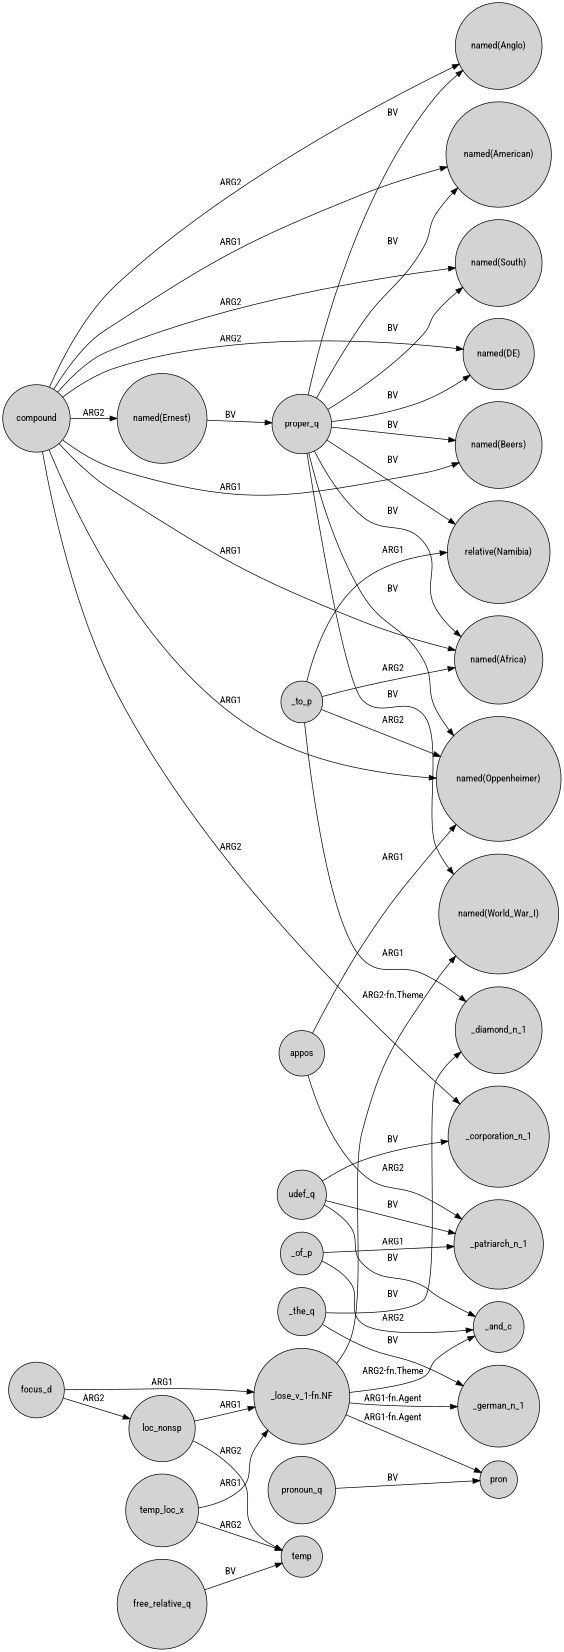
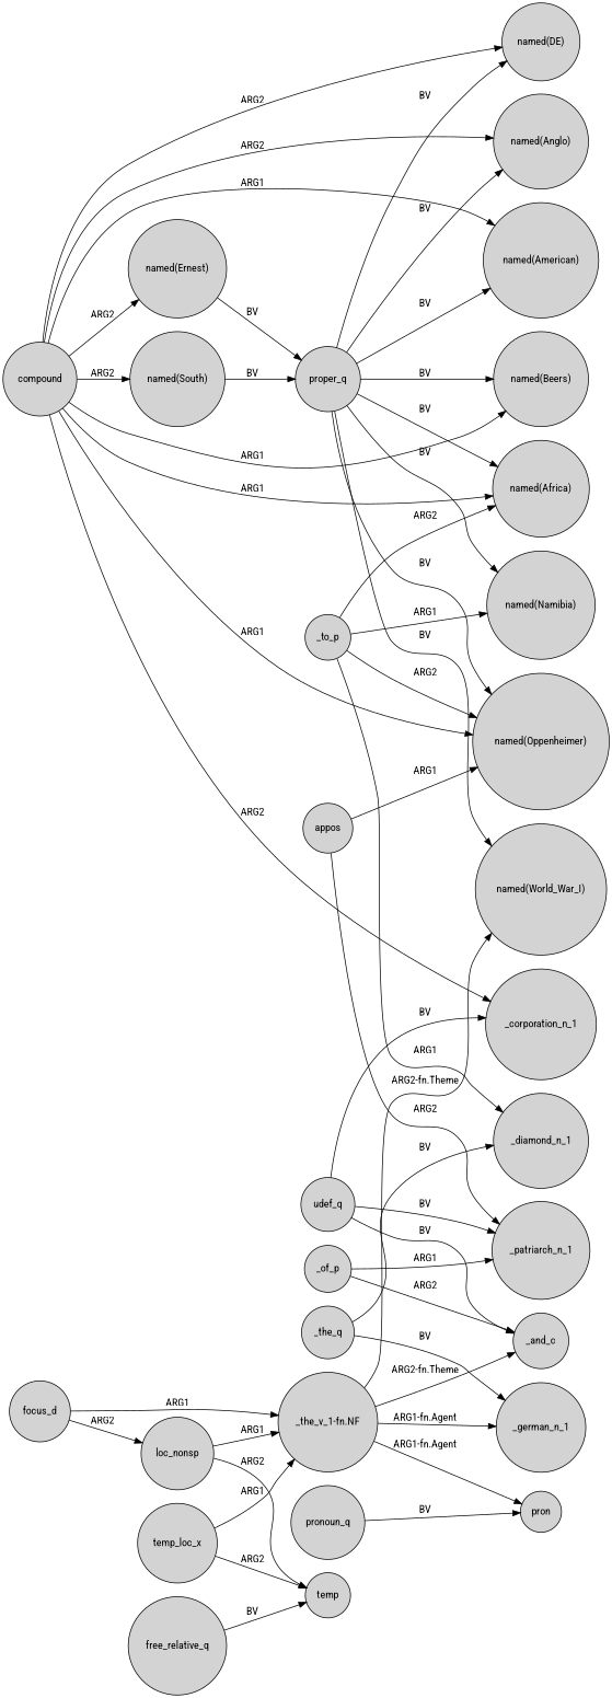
  digraph {
    fontname="Roboto Condensed"
    rankdir=LR
    node [fontname="Roboto Condensed" shape=circle style=filled]
    edge [fontname="Roboto Condensed"]
    compound
    "named(Ernest)"
    "named(South)"
    "named(Oppenheimer)"
    "named(Africa)"
    "named(American)"
    _corporation_n_1
    "named(Beers)"
    "named(DE)"
    "named(Anglo)"
    proper_q
    focus_d
    loc_nonsp
-   "_lose_v_1-fn.NF"
+   "_lose_v_1-fn.NF" [label="_the_v_1-fn.NF"]
    temp
    "named(World_War_I)"
    _and_c
    pron
    _german_n_1
-   "named(Namibia)" [label="relative(Namibia)"]
+   "named(Namibia)"
    _to_p
    _diamond_n_1
    udef_q
    _patriarch_n_1
    _of_p
    pronoun_q
    temp_loc_x
    _the_q
    appos
    free_relative_q
    compound -> "named(Ernest)" [label=ARG2]
    compound -> "named(South)" [label=ARG2]
    compound -> "named(Oppenheimer)" [label=ARG1]
    compound -> "named(Africa)" [label=ARG1]
    compound -> "named(American)" [label=ARG1]
    compound -> _corporation_n_1 [label=ARG2]
    compound -> "named(Beers)" [label=ARG1]
    compound -> "named(DE)" [label=ARG2]
    compound -> "named(Anglo)" [label=ARG2]
    "named(Ernest)" -> proper_q [label=BV]
-   proper_q -> "named(South)" [label=BV]
+   "named(South)" -> proper_q [label=BV]
    proper_q -> "named(Oppenheimer)" [label=BV]
    proper_q -> "named(Africa)" [label=BV]
    proper_q -> "named(American)" [label=BV]
    proper_q -> "named(Beers)" [label=BV]
    proper_q -> "named(DE)" [label=BV]
    proper_q -> "named(Anglo)" [label=BV]
    proper_q -> "named(World_War_I)" [label=BV]
    proper_q -> "named(Namibia)" [label=BV]
    focus_d -> loc_nonsp [label=ARG2]
    focus_d -> "_lose_v_1-fn.NF" [label=ARG1]
    loc_nonsp -> "_lose_v_1-fn.NF" [label=ARG1]
    loc_nonsp -> temp [label=ARG2]
    "_lose_v_1-fn.NF" -> "named(World_War_I)" [label="ARG2-fn.Theme"]
    "_lose_v_1-fn.NF" -> _and_c [label="ARG2-fn.Theme"]
    "_lose_v_1-fn.NF" -> pron [label="ARG1-fn.Agent"]
    "_lose_v_1-fn.NF" -> _german_n_1 [label="ARG1-fn.Agent"]
    _to_p -> "named(Oppenheimer)" [label=ARG2]
    _to_p -> "named(Africa)" [label=ARG2]
    _to_p -> "named(Namibia)" [label=ARG1]
    _to_p -> _diamond_n_1 [label=ARG1]
    udef_q -> _corporation_n_1 [label=BV]
    udef_q -> _and_c [label=BV]
    udef_q -> _patriarch_n_1 [label=BV]
    _of_p -> _and_c [label=ARG2]
    _of_p -> _patriarch_n_1 [label=ARG1]
    pronoun_q -> pron [label=BV]
    temp_loc_x -> "_lose_v_1-fn.NF" [label=ARG1]
    temp_loc_x -> temp [label=ARG2]
    _the_q -> _german_n_1 [label=BV]
    _the_q -> _diamond_n_1 [label=BV]
    appos -> "named(Oppenheimer)" [label=ARG1]
    appos -> _patriarch_n_1 [label=ARG2]
    free_relative_q -> temp [label=BV]
  }
